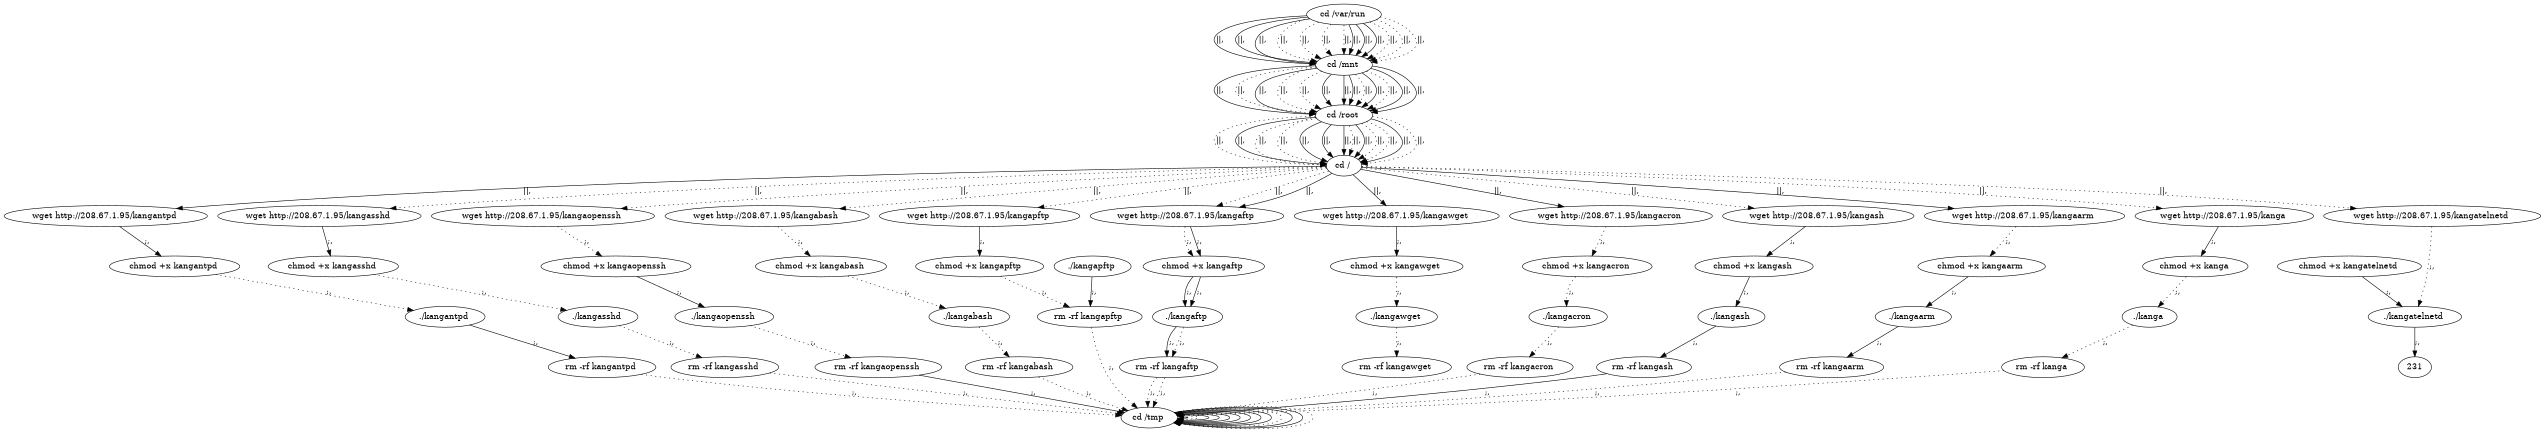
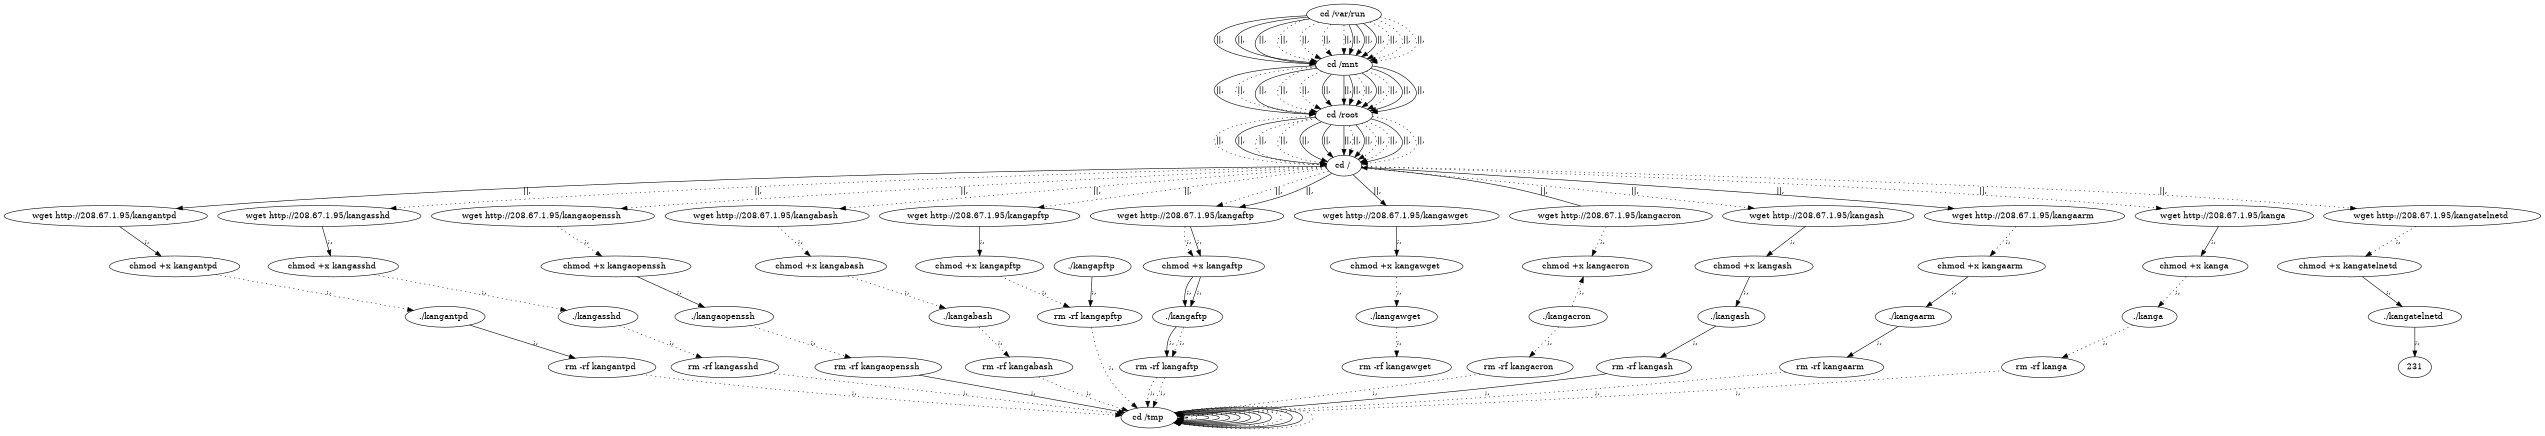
  digraph {
    edge [style=dotted]
    n1 [label="cd /tmp "]
    n2 [label="cd /var/run "]
    n3 [label="cd /mnt "]
    n4 [label="cd /root "]
    n5 [label="cd / "]
    n6 [label="wget http://208.67.1.95/kangantpd "]
    n7 [label="wget http://208.67.1.95/kangasshd "]
    n8 [label="wget http://208.67.1.95/kangaopenssh "]
    n9 [label="wget http://208.67.1.95/kangabash "]
    n10 [label="wget http://208.67.1.95/kangaftp "]
    n11 [label="wget http://208.67.1.95/kangawget "]
    n12 [label="wget http://208.67.1.95/kangacron "]
    n13 [label="wget http://208.67.1.95/kangapftp "]
    n14 [label="wget http://208.67.1.95/kangash "]
    n15 [label="wget http://208.67.1.95/kangaarm "]
    n16 [label="wget http://208.67.1.95/kanga "]
    n17 [label="wget http://208.67.1.95/kangatelnetd "]
    n18 [label="chmod +x kangantpd "]
    n19 [label="chmod +x kangasshd "]
    n20 [label="chmod +x kangaopenssh "]
    n21 [label="chmod +x kangabash "]
    n22 [label="chmod +x kangaftp "]
    n23 [label="chmod +x kangawget "]
    n24 [label="chmod +x kangacron "]
    n25 [label="chmod +x kangapftp "]
    n26 [label="chmod +x kangash "]
    n27 [label="chmod +x kangaarm "]
    n28 [label="chmod +x kanga "]
    n29 [label="chmod +x kangatelnetd "]
    n30 [label="./kangantpd "]
    n31 [label="rm -rf kangantpd "]
    n32 [label="./kangasshd "]
    n33 [label="rm -rf kangasshd "]
    n34 [label="./kangaopenssh "]
    n35 [label="rm -rf kangaopenssh "]
    n36 [label="./kangabash "]
    n37 [label="rm -rf kangabash "]
    n38 [label="./kangaftp "]
    n39 [label="rm -rf kangaftp "]
    n40 [label="./kangawget "]
    n41 [label="rm -rf kangawget "]
    n42 [label="./kangacron "]
    n43 [label="rm -rf kangacron "]
    n44 [label="rm -rf kangapftp "]
    n45 [label="./kangapftp "]
    n46 [label="./kangash "]
    n47 [label="rm -rf kangash "]
    n48 [label="./kangaarm "]
    n49 [label="rm -rf kangaarm "]
    n50 [label="./kanga "]
    n51 [label="rm -rf kanga "]
    n52 [label="./kangatelnetd "]
    231
    n1 -> n1 [style=solid]
    n1 -> n1
    n1 -> n1 [style=solid]
    n1 -> n1 [style=solid]
    n1 -> n1 [style=solid]
    n1 -> n1 [style=solid]
    n1 -> n1 [style=solid]
    n1 -> n1 [style=solid]
    n1 -> n1 [style=solid]
    n1 -> n1
    n1 -> n1 [style=solid]
    n1 -> n1 [style=solid]
    n1 -> n1
    n2 -> n3 [label="||," style=solid]
    n2 -> n3 [label="||," style=solid]
    n2 -> n3 [label="||," style=solid]
    n2 -> n3 [label="||,"]
    n2 -> n3 [label="||,"]
    n2 -> n3 [label="||,"]
    n2 -> n3 [label="||,"]
    n2 -> n3 [label="||," style=solid]
    n2 -> n3 [label="||," style=solid]
    n2 -> n3 [label="||," style=solid]
    n2 -> n3 [label="||,"]
    n2 -> n3 [label="||,"]
    n2 -> n3 [label="||,"]
    n3 -> n4 [label="||," style=solid]
    n3 -> n4 [label="||,"]
    n3 -> n4 [label="||," style=solid]
    n3 -> n4 [label="||,"]
    n3 -> n4 [label="||,"]
    n3 -> n4 [label="||," style=solid]
    n3 -> n4 [label="||," style=solid]
    n3 -> n4 [label="||," style=solid]
    n3 -> n4 [label="||,"]
    n3 -> n4 [label="||," style=solid]
    n3 -> n4 [label="||,"]
    n3 -> n4 [label="||," style=solid]
    n3 -> n4 [label="||," style=solid]
    n4 -> n5 [label="||,"]
    n4 -> n5 [label="||," style=solid]
    n4 -> n5 [label="||,"]
    n4 -> n5 [label="||,"]
    n4 -> n5 [label="||," style=solid]
    n4 -> n5 [label="||," style=solid]
    n4 -> n5 [label="||," style=solid]
    n4 -> n5 [label="||,"]
    n4 -> n5 [label="||," style=solid]
    n4 -> n5 [label="||,"]
    n4 -> n5 [label="||,"]
    n4 -> n5 [label="||," style=solid]
    n4 -> n5 [label="||,"]
    n5 -> n6 [label="||," style=solid]
    n5 -> n7 [label="||,"]
    n5 -> n8 [label="||,"]
    n5 -> n9 [label="||,"]
    n5 -> n10 [label="||,"]
    n5 -> n10 [label="||," style=solid]
    n5 -> n11 [label="||," style=solid]
-   n5 -> n12 [label="||," style=solid]
+   n12 -> n5 [label="||," style=solid]
    n5 -> n13 [label="||,"]
    n5 -> n14 [label="||,"]
    n5 -> n15 [label="||," style=solid]
    n5 -> n16 [label="||,"]
    n5 -> n17 [label="||,"]
    n6 -> n18 [label=";," style=solid]
    n7 -> n19 [label=";," style=solid]
    n8 -> n20 [label=";,"]
    n9 -> n21 [label=";,"]
    n10 -> n22 [label=";,"]
    n10 -> n22 [label=";," style=solid]
    n11 -> n23 [label=";," style=solid]
    n12 -> n24 [label=";,"]
    n13 -> n25 [label=";," style=solid]
    n14 -> n26 [label=";," style=solid]
    n15 -> n27 [label=";,"]
    n16 -> n28 [label=";," style=solid]
-   n17 -> n52 [label=";,"]
+   n17 -> n29 [label=";,"]
    n18 -> n30 [label=";,"]
    n19 -> n32 [label=";,"]
    n20 -> n34 [label=";," style=solid]
    n21 -> n36 [label=";,"]
    n22 -> n38 [label=";," style=solid]
    n22 -> n38 [label=";," style=solid]
    n23 -> n40 [label=";,"]
-   n24 -> n42 [label=";,"]
+   n42 -> n24 [label=";,"]
    n25 -> n44 [label=";,"]
    n26 -> n46 [label=";," style=solid]
    n27 -> n48 [label=";," style=solid]
    n28 -> n50 [label=";,"]
    n29 -> n52 [label=";," style=solid]
    n30 -> n31 [label=";," style=solid]
    n31 -> n1 [label=";,"]
    n32 -> n33 [label=";,"]
    n33 -> n1 [label=";,"]
    n34 -> n35 [label=";,"]
    n35 -> n1 [label=";," style=solid]
    n36 -> n37 [label=";,"]
    n37 -> n1 [label=";,"]
    n38 -> n39 [label=";," style=solid]
    n38 -> n39 [label=";,"]
    n39 -> n1 [label=";,"]
    n39 -> n1 [label=";,"]
    n40 -> n41 [label=";,"]
    n42 -> n43 [label=";,"]
    n43 -> n1 [label=";,"]
    n44 -> n1 [label=";,"]
    n45 -> n44 [label=";," style=solid]
    n46 -> n47 [label=";," style=solid]
    n47 -> n1 [label=";," style=solid]
    n48 -> n49 [label=";," style=solid]
    n49 -> n1 [label=";,"]
    n50 -> n51 [label=";,"]
    n51 -> n1 [label=";,"]
    n52 -> 231 [label=";," style=solid]
  }
